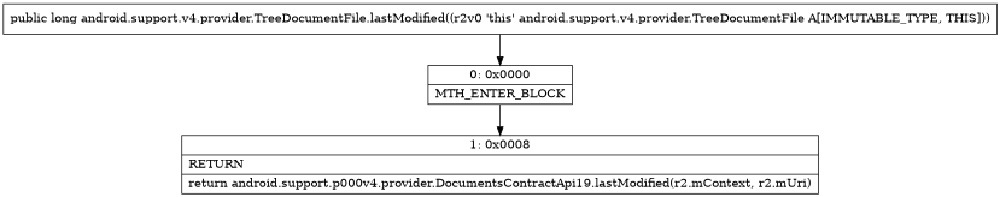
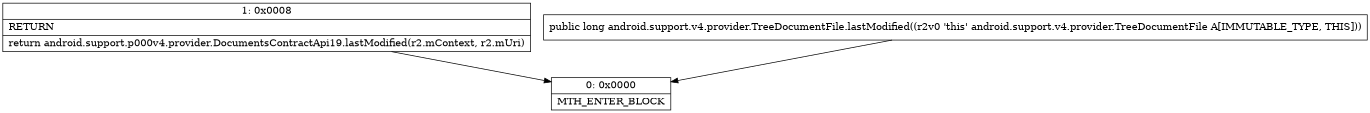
  digraph {
    node [shape=record]
    n1 [label="{0\:\ 0x0000|MTH_ENTER_BLOCK\l}"]
    n2 [label="{1\:\ 0x0008|RETURN\l|return android.support.p000v4.provider.DocumentsContractApi19.lastModified(r2.mContext, r2.mUri)\l}"]
    n3 [label="{public long android.support.v4.provider.TreeDocumentFile.lastModified((r2v0 'this' android.support.v4.provider.TreeDocumentFile A[IMMUTABLE_TYPE, THIS])) }"]
-   n1 -> n2
+   n2 -> n1
    n3 -> n1
  }
